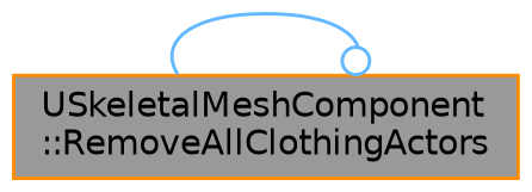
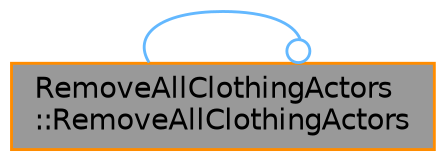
  digraph {
    rankdir=LR
-   n1 [color=darkorange fillcolor=grey60 fontcolor=black fontname=Helvetica fontsize=10 height=0.2 label="USkeletalMeshComponent\l::RemoveAllClothingActors" shape=box style=filled width=0.4]
+   n1 [color=darkorange fillcolor=grey60 fontcolor=black fontname=Helvetica fontsize=10 height=0.2 label="RemoveAllClothingActors\l::RemoveAllClothingActors" shape=box style=filled width=0.4]
    n1 -> n1 [color=steelblue1 fontname=Helvetica fontsize=10 labelfontname=Helvetica labelfontsize=10 style=solid arrowhead=odot]
  }
